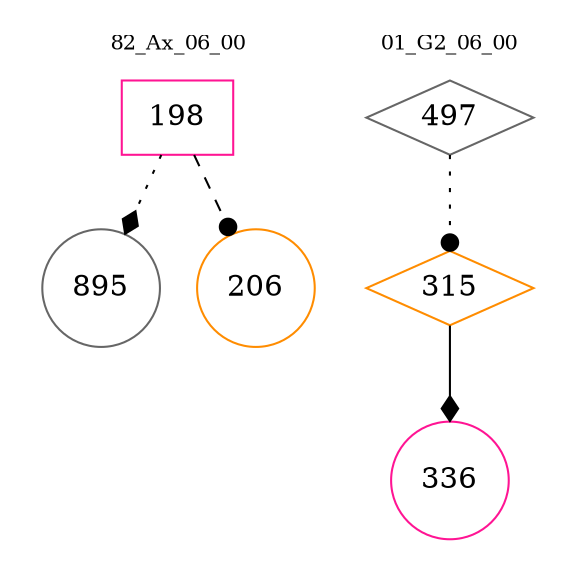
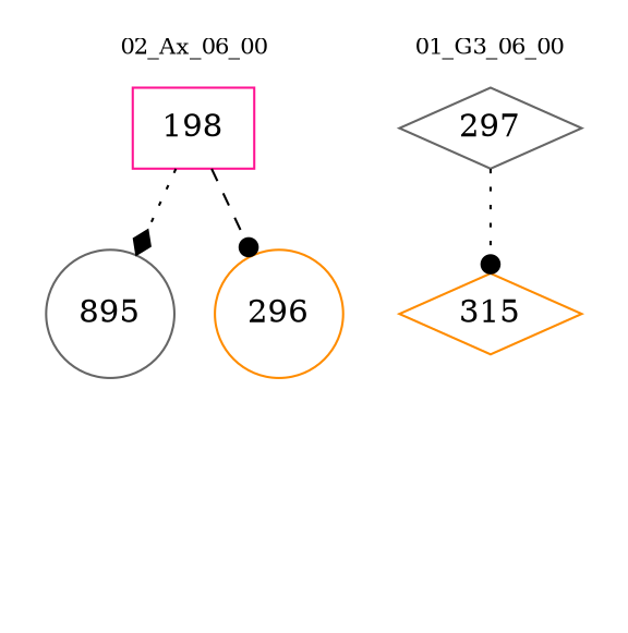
  digraph {
    node [color=deeppink shape=circle]
    edge [arrowhead=diamond color=black style=dotted]
    n1 [label=198 shape=box]
    n2 [color=gray40 label=895]
-   n3 [color=darkorange label=206]
+   n3 [color=darkorange label=296]
    n4 [color=darkorange label=315 shape=diamond]
-   n5 [color=gray40 label=497 shape=diamond]
-   n6 [label=336]
+   n5 [color=gray40 label=297 shape=diamond]
    subgraph cluster_1 {
      color=white
      fontsize=10
-     label="82_Ax_06_00"
+     label="02_Ax_06_00"
      n1
      n2
      n3
    }
    subgraph cluster_2 {
      color=white
      fontsize=10
-     label="01_G2_06_00"
+     label="01_G3_06_00"
      n4
      n5
-     n6
    }
    n1 -> n2
    n1 -> n3 [arrowhead=dot style=dashed]
-   n4 -> n6 [style=solid]
    n5 -> n4 [arrowhead=dot]
  }
